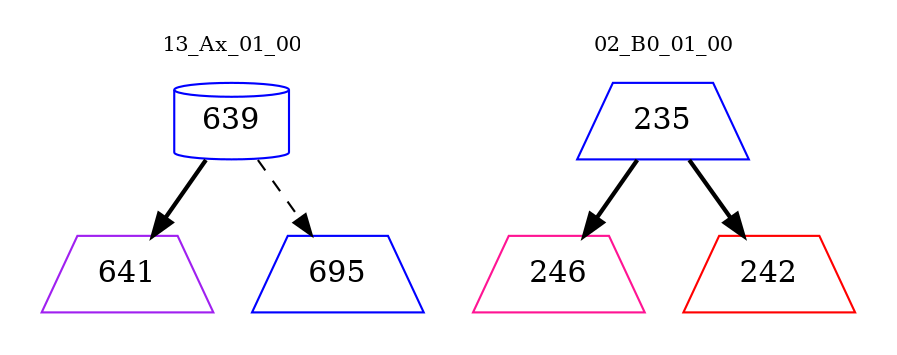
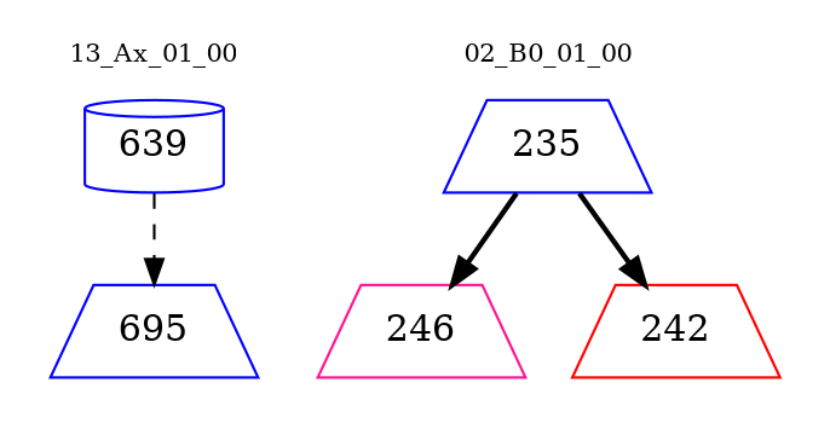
  digraph {
    node [color=blue shape=trapezium]
    edge [color=black style=bold]
    n1 [label=639 shape=cylinder]
-   n2 [color=purple label=641]
    n3 [label=695]
    n4 [label=235]
    n5 [color=deeppink label=246]
    n6 [color=red label=242]
    subgraph cluster_1 {
      color=white
      fontsize=10
      label="13_Ax_01_00"
      n1
-     n2
      n3
    }
    subgraph cluster_2 {
      color=white
      fontsize=10
      label="02_B0_01_00"
      n4
      n5
      n6
    }
-   n1 -> n2
    n1 -> n3 [style=dashed]
    n4 -> n5
    n4 -> n6
  }
